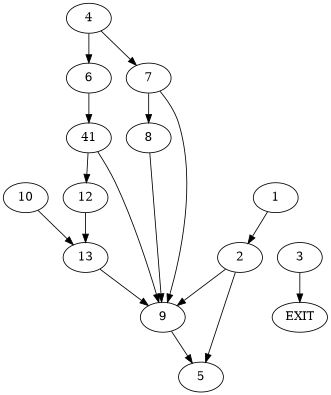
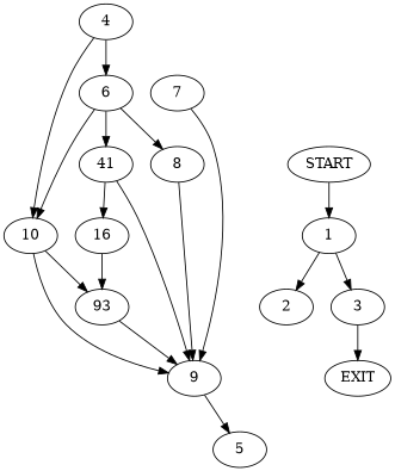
  digraph {
+   n1 [label=START]
    1
    2
    3
    n5 [label=EXIT]
    5
    4
    6
    7
    10
    n11 [label=41]
    8
    9
-   13
-   12
+   13 [label=93]
+   12 [label=16]
+   n1 -> 1
    1 -> 2
-   2 -> 5
+   1 -> 3
    3 -> n5
    4 -> 6
-   4 -> 7
+   4 -> 10
+   6 -> 10
    6 -> n11
-   7 -> 8
+   6 -> 8
    7 -> 9
-   2 -> 9
+   10 -> 9
    10 -> 13
    n11 -> 9
    n11 -> 12
    8 -> 9
    9 -> 5
    13 -> 9
    12 -> 13
  }
